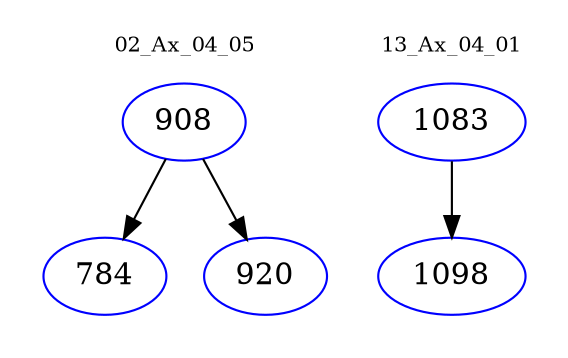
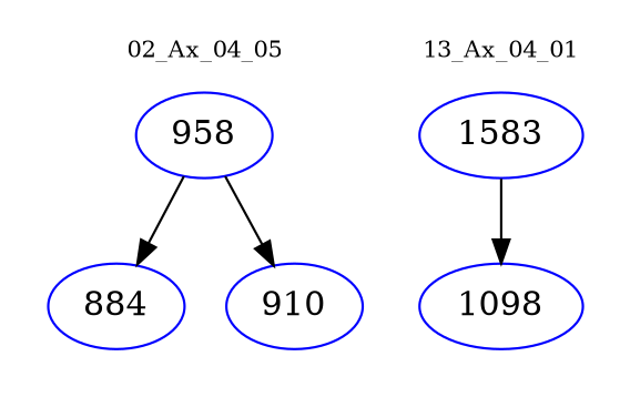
  digraph {
    node [color=blue]
    edge [color=black]
-   n1 [label=908]
-   n2 [label=784]
-   n3 [label=920]
-   n4 [label=1083]
+   n1 [label=958]
+   n2 [label=884]
+   n3 [label=910]
+   n4 [label=1583]
    n5 [label=1098]
    subgraph cluster_1 {
      color=white
      fontsize=10
      label="02_Ax_04_05"
      n1
      n2
      n3
    }
    subgraph cluster_2 {
      color=white
      fontsize=10
      label="13_Ax_04_01"
      n4
      n5
    }
    n1 -> n2
    n1 -> n3
    n4 -> n5
  }
